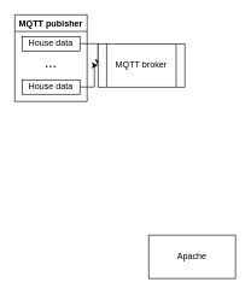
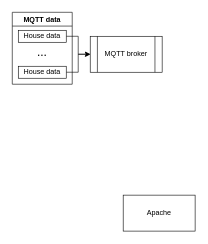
  <mxCell id="0" />
  <mxCell id="1" parent="0" />
  <mxCell id="2" style="edgeStyle=orthogonalEdgeStyle;rounded=0;orthogonalLoop=1;jettySize=auto;html=1;entryX=0;entryY=0.5;entryDx=0;entryDy=0;" parent="1" source="3" target="8" edge="1"><mxGeometry relative="1" as="geometry" /></mxCell>
  <mxCell id="3" value="House data" style="rounded=0;whiteSpace=wrap;html=1;" parent="1" vertex="1"><mxGeometry x="30" y="110" width="80" height="20" as="geometry" /></mxCell>
  <mxCell id="4" style="edgeStyle=orthogonalEdgeStyle;rounded=0;orthogonalLoop=1;jettySize=auto;html=1;exitX=1;exitY=0.5;exitDx=0;exitDy=0;entryX=0;entryY=0.5;entryDx=0;entryDy=0;" parent="1" source="5" target="8" edge="1"><mxGeometry relative="1" as="geometry" /></mxCell>
  <mxCell id="5" value="House data" style="rounded=0;whiteSpace=wrap;html=1;" parent="1" vertex="1"><mxGeometry x="30" y="50" width="80" height="20" as="geometry" /></mxCell>
  <mxCell id="6" value="..." style="text;html=1;align=center;verticalAlign=middle;whiteSpace=wrap;rounded=0;fontSize=20;" parent="1" vertex="1"><mxGeometry x="40" y="70" width="60" height="30" as="geometry" /></mxCell>
- <mxCell id="7" value="MQTT pubisher" style="swimlane;whiteSpace=wrap;html=1;" parent="1" vertex="1"><mxGeometry x="20" y="20" width="100" height="120" as="geometry" /></mxCell>
- <mxCell id="8" value="MQTT broker" style="shape=process;whiteSpace=wrap;html=1;backgroundOutline=1;" parent="1" vertex="1"><mxGeometry x="135" y="60" width="120" height="60" as="geometry" /></mxCell>
+ <mxCell id="7" value="MQTT data" style="swimlane;whiteSpace=wrap;html=1;" parent="1" vertex="1"><mxGeometry x="20" y="20" width="100" height="120" as="geometry" /></mxCell>
+ <mxCell id="8" value="MQTT broker" style="shape=process;whiteSpace=wrap;html=1;backgroundOutline=1;" parent="1" vertex="1"><mxGeometry x="150" y="60" width="120" height="60" as="geometry" /></mxCell>
  <mxCell id="9" value="Apache" style="rounded=0;whiteSpace=wrap;html=1;" parent="1" vertex="1"><mxGeometry x="205" y="325" width="120" height="60" as="geometry" /></mxCell>
